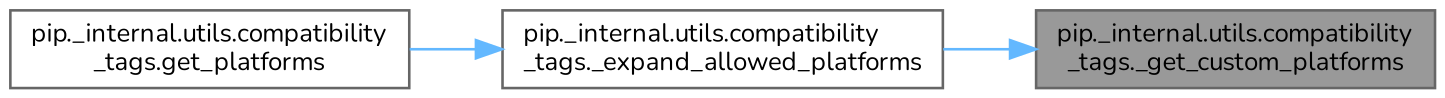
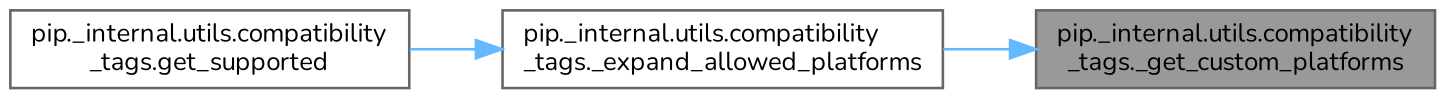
  digraph {
    rankdir=RL
    fontname=Nunito
    node [color=grey40 fillcolor=white fontname=Nunito fontsize=10 shape=box style=filled]
    edge [color=steelblue1 dir=back fontname=Nunito fontsize=10 labelfontname=Helvetica labelfontsize=10 style=solid]
    n1 [color=gray40 fillcolor=grey60 fontcolor=black height=0.2 label="pip._internal.utils.compatibility\l_tags._get_custom_platforms" width=0.4]
    n2 [height=0.2 label="pip._internal.utils.compatibility\l_tags._expand_allowed_platforms" width=0.4]
-   n3 [height=0.2 label="pip._internal.utils.compatibility\l_tags.get_platforms" width=0.4]
+   n3 [height=0.2 label="pip._internal.utils.compatibility\l_tags.get_supported" width=0.4]
    n1 -> n2
    n2 -> n3
  }
